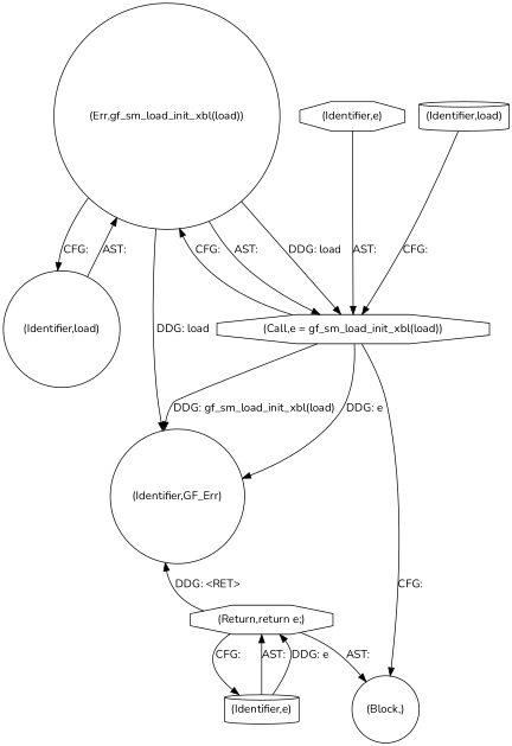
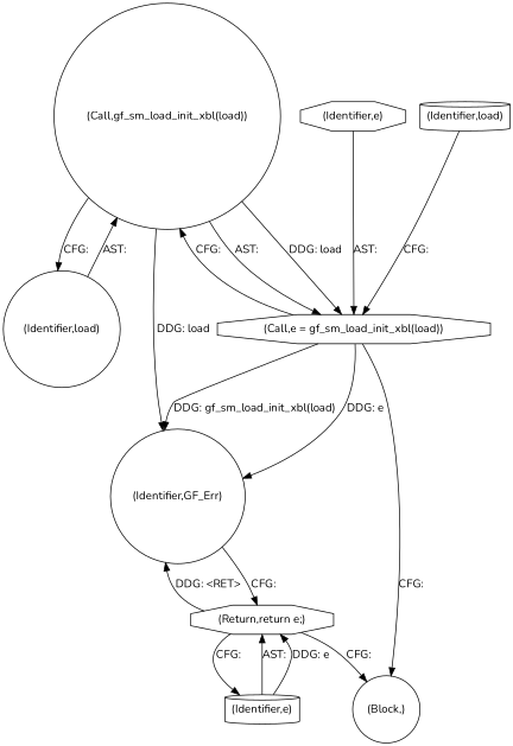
  digraph {
    fontname=Nunito
    node [fontname=Nunito shape=circle]
    edge [fontname=Nunito]
-   n1 [label="(Err,gf_sm_load_init_xbl(load))"]
+   n1 [label="(Call,gf_sm_load_init_xbl(load))"]
    n2 [label="(Call,e = gf_sm_load_init_xbl(load))" shape=octagon]
    n3 [label="(Identifier,load)"]
    n4 [label="(Identifier,GF_Err)"]
    n5 [label="(Block,)"]
    n6 [label="(Return,return e;)" shape=octagon]
    n7 [label="(Identifier,e)" shape=cylinder]
    n8 [label="(Identifier,e)" shape=octagon]
    n9 [label="(Identifier,load)" shape=cylinder]
    n1 -> n2 [label="AST: "]
    n1 -> n2 [label="DDG: load"]
    n1 -> n3 [label="CFG: "]
    n1 -> n4 [label="DDG: load"]
    n2 -> n1 [label="CFG: "]
    n2 -> n4 [label="DDG: e"]
    n2 -> n4 [label="DDG: gf_sm_load_init_xbl(load)"]
    n2 -> n5 [label="CFG: "]
    n3 -> n1 [label="AST: "]
+   n4 -> n6 [label="CFG: "]
    n6 -> n4 [label="DDG: <RET>"]
-   n6 -> n5 [label="AST: "]
+   n6 -> n5 [label="CFG: "]
    n6 -> n7 [label="CFG: "]
    n7 -> n6 [label="AST: "]
    n7 -> n6 [label="DDG: e"]
    n8 -> n2 [label="AST: "]
    n9 -> n2 [label="CFG: "]
  }
